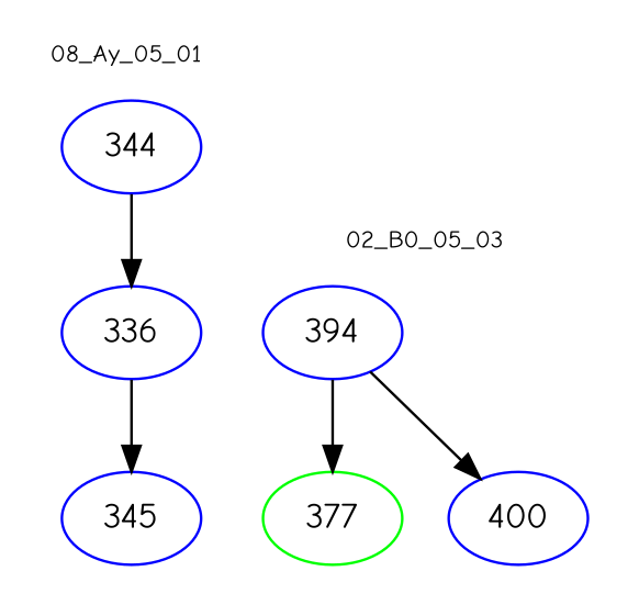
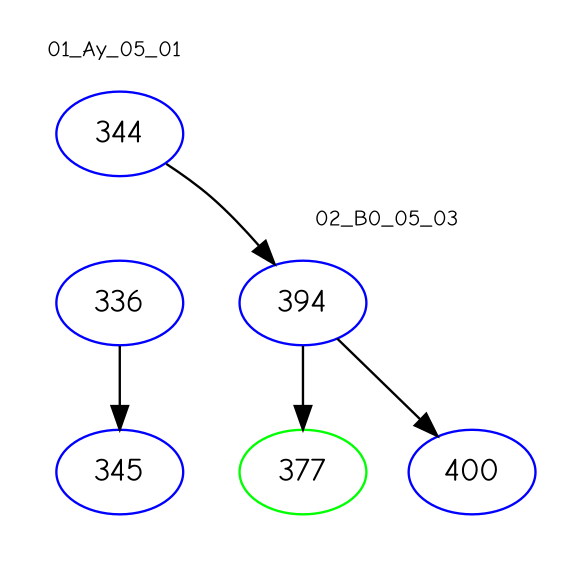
  digraph {
    fontname="Comic Neue"
    node [color=blue fontname="Comic Neue"]
    edge [color=black fontname="Comic Neue"]
    n1 [label=344]
    n2 [label=336]
    n3 [label=345]
    n4 [label=394]
    n5 [color=green label=377]
    n6 [label=400]
    subgraph cluster_1 {
      color=white
      fontsize=10
-     label="08_Ay_05_01"
+     label="01_Ay_05_01"
      n1
      n2
      n3
    }
    subgraph cluster_2 {
      color=white
      fontsize=10
      label="02_B0_05_03"
      n4
      n5
      n6
    }
-   n1 -> n2
+   n1 -> n4
    n2 -> n3
    n4 -> n5
    n4 -> n6
  }
